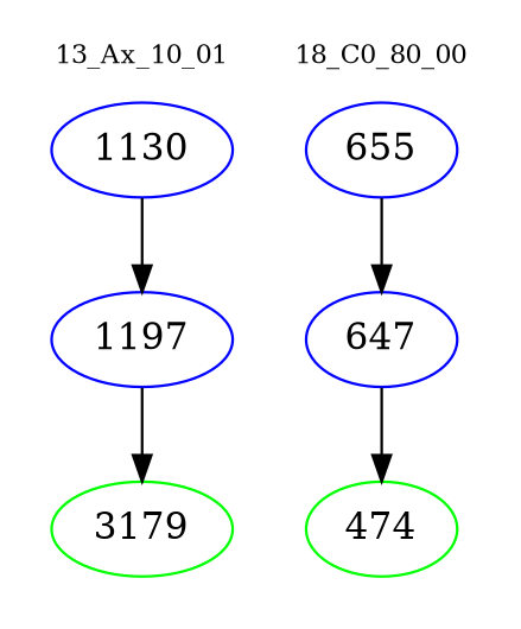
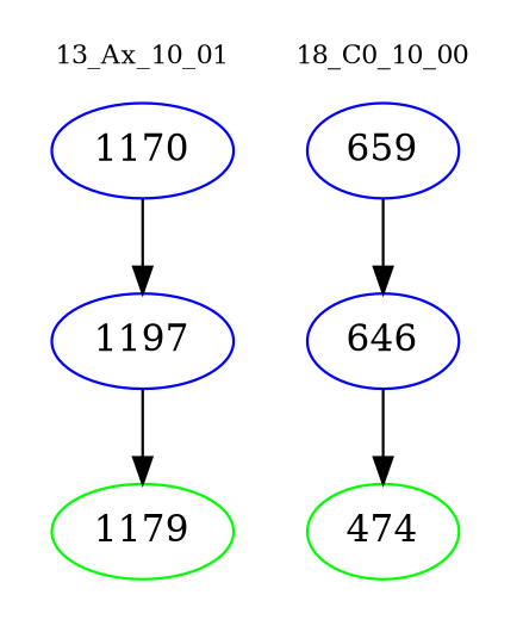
  digraph {
    node [color=blue]
    edge [color=black]
-   n1 [label=1130]
+   n1 [label=1170]
    n2 [label=1197]
-   n3 [color=green label=3179]
-   n4 [label=655]
-   n5 [label=647]
+   n3 [color=green label=1179]
+   n4 [label=659]
+   n5 [label=646]
    n6 [color=green label=474]
    subgraph cluster_1 {
      color=white
      fontsize=10
      label="13_Ax_10_01"
      n1
      n2
      n3
    }
    subgraph cluster_2 {
      color=white
      fontsize=10
-     label="18_C0_80_00"
+     label="18_C0_10_00"
      n4
      n5
      n6
    }
    n1 -> n2
    n2 -> n3
    n4 -> n5
    n5 -> n6
  }
